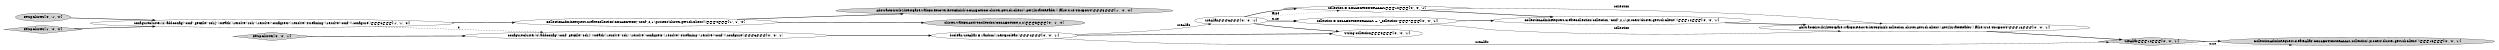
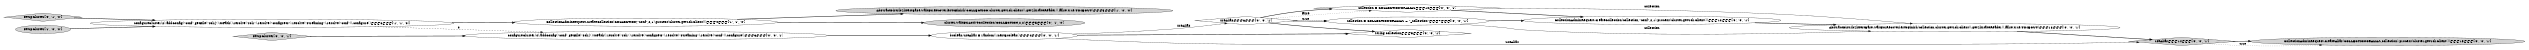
  digraph {
    rankdir=LR
    node [fillcolor=white shape=ellipse style=filled]
    edge [style=bold]
-   n1 [fillcolor=lightgray label="setupCluster['0', '1', '0']"]
+   n1 [fillcolor=lightgray label="setupCluster['0', '1', '0']" shape=diamond]
    n2 [label="configureCluster(2).addConfig(\"conf\",getFile(\"solrj\").toPath().resolve(\"solr\").resolve(\"configsets\").resolve(\"streaming\").resolve(\"conf\")).configure()@@@3@@@['1', '1', '0']"]
    n3 [label="configureCluster(4).addConfig(\"conf\",getFile(\"solrj\").toPath().resolve(\"solr\").resolve(\"configsets\").resolve(\"streaming\").resolve(\"conf\")).configure()@@@3@@@['0', '0', '1']"]
    n4 [label="CollectionAdminRequest.createCollection(COLLECTION,\"conf\",2,1).process(cluster.getSolrClient())@@@4@@@['1', '1', '0']"]
-   n5 [label="useAlias@@@6@@@['0', '0', '1']"]
+   n5 [label="useAlias@@@6@@@['0', '0', '1']" shape=diamond]
    n6 [label="collection = COLLECTIONORALIAS + \"_collection\"@@@7@@@['0', '0', '1']"]
    n7 [label="collection = COLLECTIONORALIAS@@@10@@@['0', '0', '1']" shape=diamond]
-   n8 [label="String collection@@@5@@@['0', '0', '1']"]
+   n8 [label="String collection@@@5@@@['0', '0', '1']" shape=diamond]
    n9 [label="AbstractDistribZkTestBase.waitForRecoveriesToFinish(collection,cluster.getSolrClient().getZkStateReader(),false,true,TIMEOUT)@@@13@@@['0', '0', '1']"]
    n10 [label="CollectionAdminRequest.createCollection(collection,\"conf\",2,1).process(cluster.getSolrClient())@@@12@@@['0', '0', '1']"]
    n11 [fillcolor=lightgray label="useAlias@@@14@@@['0', '0', '1']" shape=diamond]
    n12 [fillcolor=lightgray label="setupCluster['0', '0', '1']" shape=diamond]
    n13 [label="boolean useAlias = random().nextBoolean()@@@4@@@['0', '0', '1']"]
    n14 [fillcolor=lightgray label="CollectionAdminRequest.createAlias(COLLECTIONORALIAS,collection).process(cluster.getSolrClient())@@@15@@@['0', '0', '1']"]
    n15 [fillcolor=lightgray label="cluster.waitForActiveCollection(COLLECTION,2,2)@@@5@@@['0', '1', '0']"]
    n16 [fillcolor=lightgray label="AbstractDistribZkTestBase.waitForRecoveriesToFinish(COLLECTION,cluster.getSolrClient().getZkStateReader(),false,true,TIMEOUT)@@@5@@@['1', '0', '0']"]
-   n17 [fillcolor=lightgray label="setupCluster['1', '0', '0']" shape=diamond]
+   n17 [fillcolor=lightgray label="setupCluster['1', '0', '0']"]
    n1 -> n2
    n2 -> n3 [label=0 style=dashed]
    n2 -> n4
    n3 -> n13
    n4 -> n15
    n4 -> n16
    n5 -> n6 [label=true style=dotted]
    n5 -> n6
    n5 -> n7 [label=false style=dotted]
    n5 -> n7
    n5 -> n8
    n6 -> n9 [label=collection style=solid]
    n6 -> n10
    n7 -> n9 [label=collection style=solid]
    n7 -> n10
    n9 -> n11
    n10 -> n9
    n11 -> n14
    n11 -> n14 [label=true style=dotted]
    n12 -> n3
    n13 -> n5 [label=useAlias style=solid]
    n13 -> n8
    n13 -> n11 [label=useAlias style=solid]
    n17 -> n2
  }
